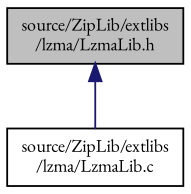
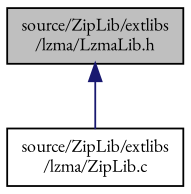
  digraph {
    fontname="EB Garamond"
    node [color=black fontname="EB Garamond" fontsize=10 shape=record style=filled]
    n1 [fillcolor=grey75 fontcolor=black height=0.2 label="source/ZipLib/extlibs\l/lzma/LzmaLib.h" width=0.4]
-   n2 [fillcolor=white height=0.2 label="source/ZipLib/extlibs\l/lzma/LzmaLib.c" width=0.4]
+   n2 [fillcolor=white height=0.2 label="source/ZipLib/extlibs\l/lzma/ZipLib.c" width=0.4]
    n1 -> n2 [color=midnightblue dir=back fontname="EB Garamond" fontsize=10 labelfontname=Helvetica labelfontsize=10 style=solid]
  }
